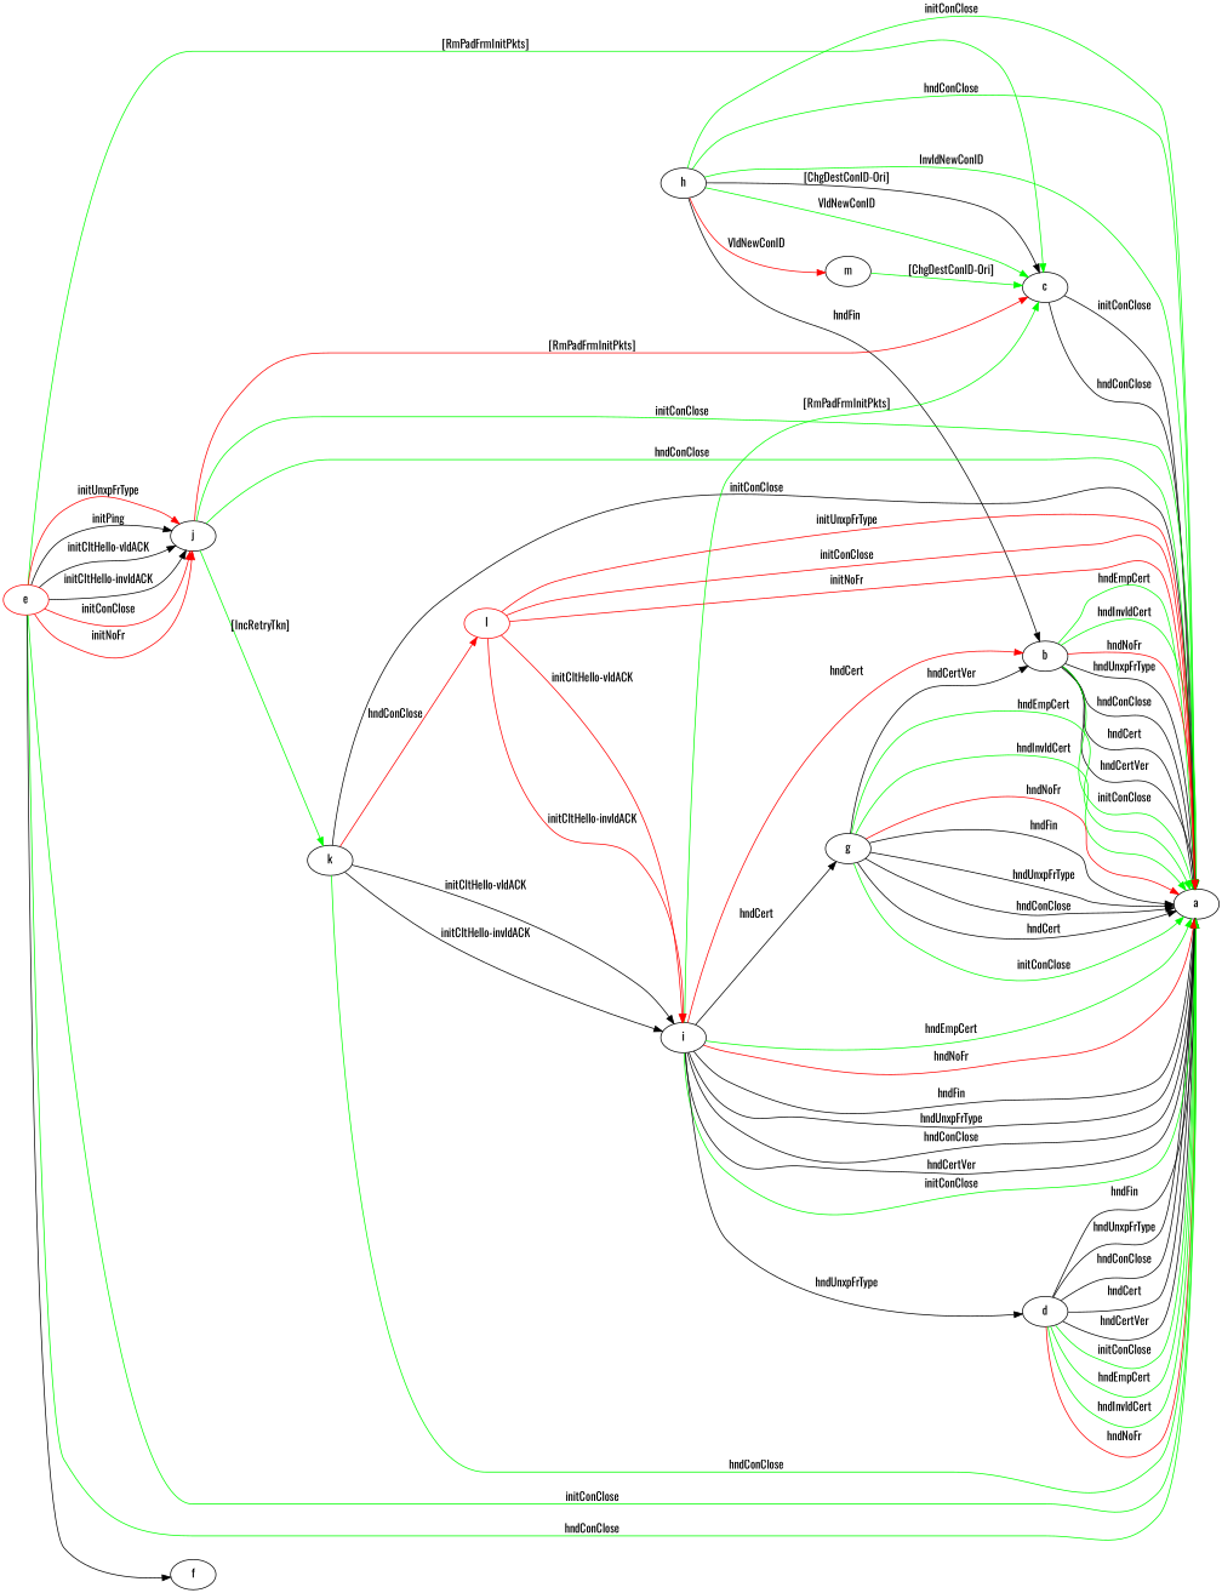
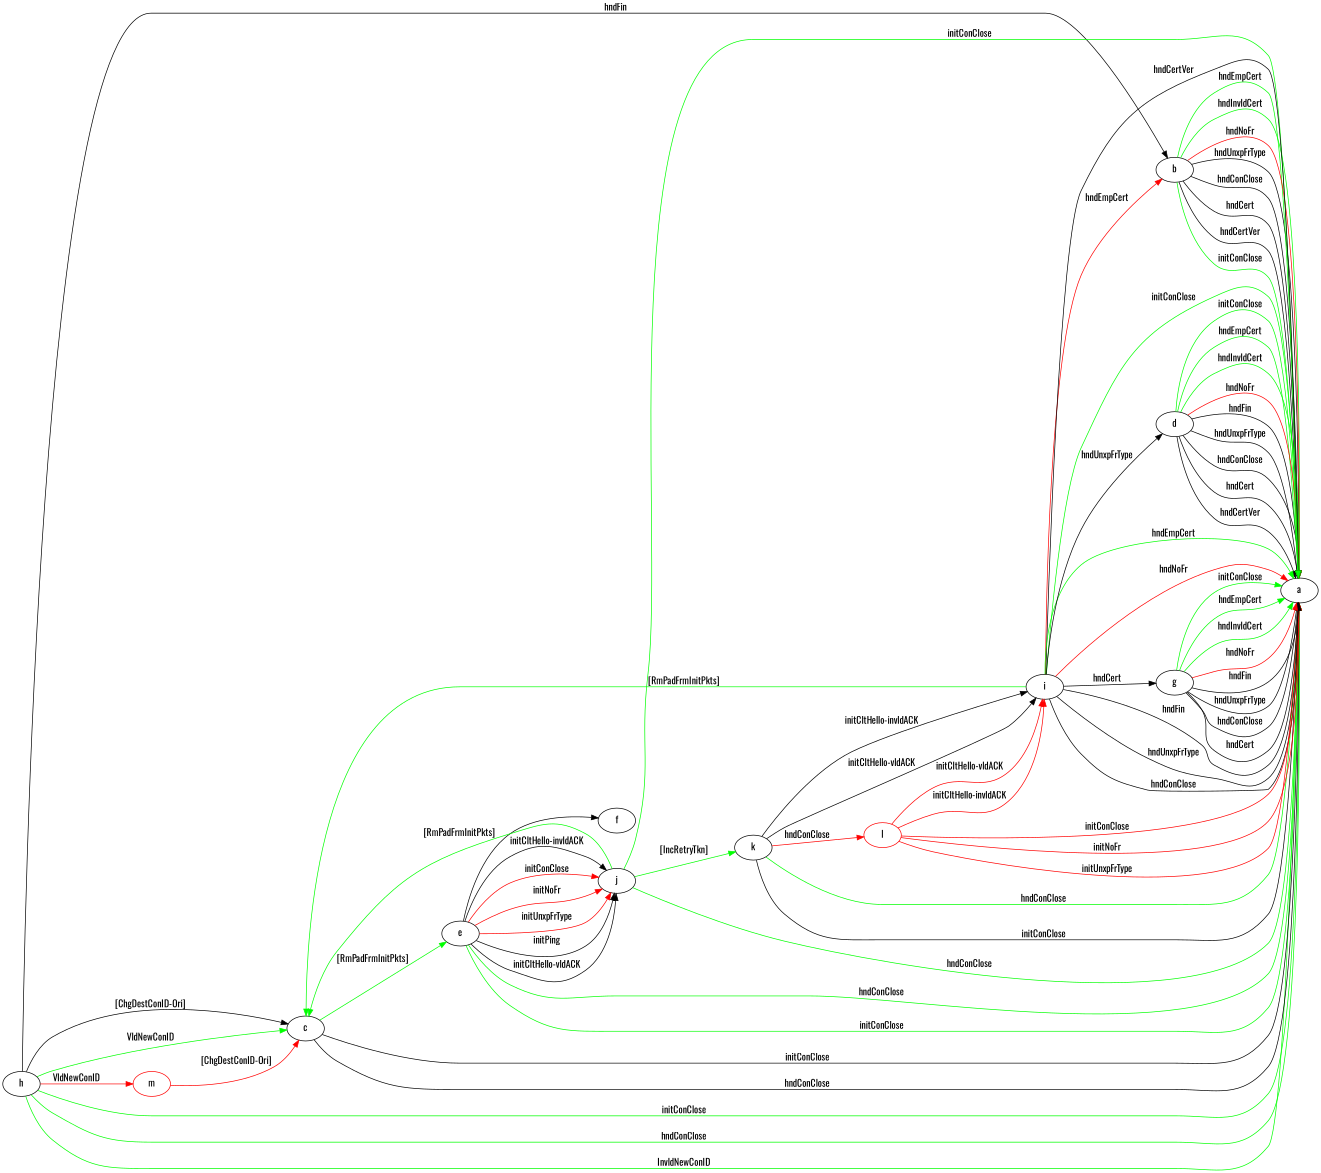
  digraph {
    fontname=Oswald
    rankdir=LR
    node [fontname=Oswald]
    edge [fontname=Oswald]
    b
    a
    h
    c
-   m [color=black]
+   m [color=red]
    d
-   e [color=red]
+   e
    j
    f
    k
    i
    l [color=red]
    g
    b -> a [label="hndUnxpFrType "]
    b -> a [label="hndConClose "]
    b -> a [label="hndCert "]
    b -> a [label="hndCertVer "]
    b -> a [color=green label="initConClose "]
    b -> a [color=green label="hndEmpCert "]
    b -> a [color=green label="hndInvldCert "]
    b -> a [color=red label="hndNoFr "]
    h -> b [label="hndFin "]
    h -> a [color=green label="initConClose "]
    h -> a [color=green label="hndConClose "]
    h -> a [color=green label="InvldNewConID "]
    h -> c [label="[ChgDestConID-Ori] "]
    h -> c [color=green label="VldNewConID "]
    h -> m [color=red label="VldNewConID "]
    c -> a [label="initConClose "]
    c -> a [label="hndConClose "]
-   m -> c [color=green label="[ChgDestConID-Ori] "]
+   m -> c [color=red label="[ChgDestConID-Ori] "]
    d -> a [label="hndFin "]
    d -> a [label="hndUnxpFrType "]
    d -> a [label="hndConClose "]
    d -> a [label="hndCert "]
    d -> a [label="hndCertVer "]
    d -> a [color=green label="initConClose "]
    d -> a [color=green label="hndEmpCert "]
    d -> a [color=green label="hndInvldCert "]
    d -> a [color=red label="hndNoFr "]
    e -> a [color=green label="initConClose "]
    e -> a [color=green label="hndConClose "]
-   e -> c [color=green label="[RmPadFrmInitPkts] "]
+   c -> e [color=green label="[RmPadFrmInitPkts] "]
    e -> j [label="initPing "]
    e -> j [label="initCltHello-vldACK "]
    e -> j [label="initCltHello-invldACK "]
    e -> j [color=red label="initConClose "]
    e -> j [color=red label="initNoFr "]
    e -> j [color=red label="initUnxpFrType "]
    e -> f
    j -> a [color=green label="initConClose "]
    j -> a [color=green label="hndConClose "]
-   j -> c [color=red label="[RmPadFrmInitPkts] "]
+   j -> c [color=green label="[RmPadFrmInitPkts] "]
    j -> k [color=green label="[IncRetryTkn] "]
    k -> a [label="initConClose "]
    k -> a [color=green label="hndConClose "]
    k -> i [label="initCltHello-vldACK "]
    k -> i [label="initCltHello-invldACK "]
    k -> l [color=red label="hndConClose "]
-   i -> b [color=red label="hndCert "]
+   i -> b [color=red label="hndEmpCert "]
    i -> a [label="hndFin "]
    i -> a [label="hndUnxpFrType "]
    i -> a [label="hndConClose "]
    i -> a [label="hndCertVer "]
    i -> a [color=green label="initConClose "]
    i -> a [color=green label="hndEmpCert "]
    i -> a [color=red label="hndNoFr "]
    i -> c [color=green label="[RmPadFrmInitPkts] "]
    i -> d [label="hndUnxpFrType "]
    i -> g [label="hndCert "]
    l -> a [color=red label="initConClose "]
    l -> a [color=red label="initNoFr "]
    l -> a [color=red label="initUnxpFrType "]
    l -> i [color=red label="initCltHello-vldACK "]
    l -> i [color=red label="initCltHello-invldACK "]
-   g -> b [label="hndCertVer "]
    g -> a [label="hndFin "]
    g -> a [label="hndUnxpFrType "]
    g -> a [label="hndConClose "]
    g -> a [label="hndCert "]
    g -> a [color=green label="initConClose "]
    g -> a [color=green label="hndEmpCert "]
    g -> a [color=green label="hndInvldCert "]
    g -> a [color=red label="hndNoFr "]
  }
